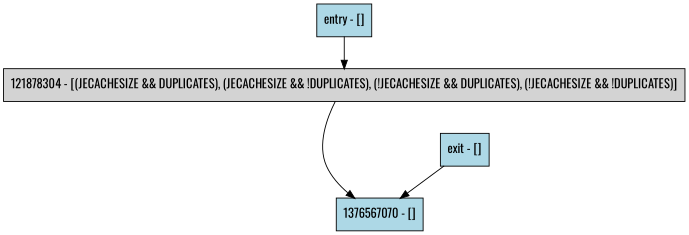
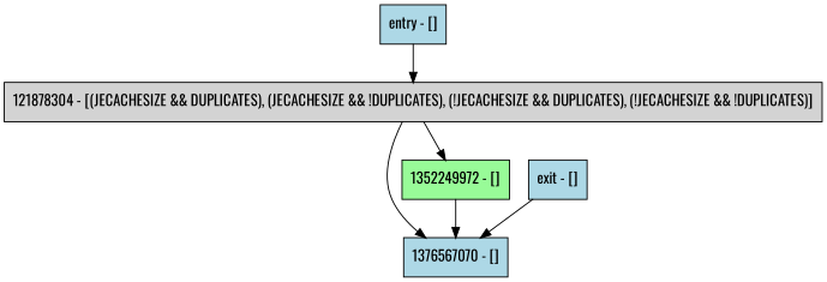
  digraph {
    fontname=Oswald
    node [fillcolor=lightblue fontname=Oswald shape=record style=filled]
    edge [fontname=Oswald]
    n1 [label="entry - []"]
    n2 [fillcolor=lightgrey label="121878304 - [(JECACHESIZE && DUPLICATES), (JECACHESIZE && !DUPLICATES), (!JECACHESIZE && DUPLICATES), (!JECACHESIZE && !DUPLICATES)]"]
    n3 [label="1376567070 - []"]
+   n4 [fillcolor=palegreen label="1352249972 - []"]
    n5 [label="exit - []"]
    n1 -> n2
    n2 -> n3
+   n2 -> n4
+   n4 -> n3
    n5 -> n3
  }
